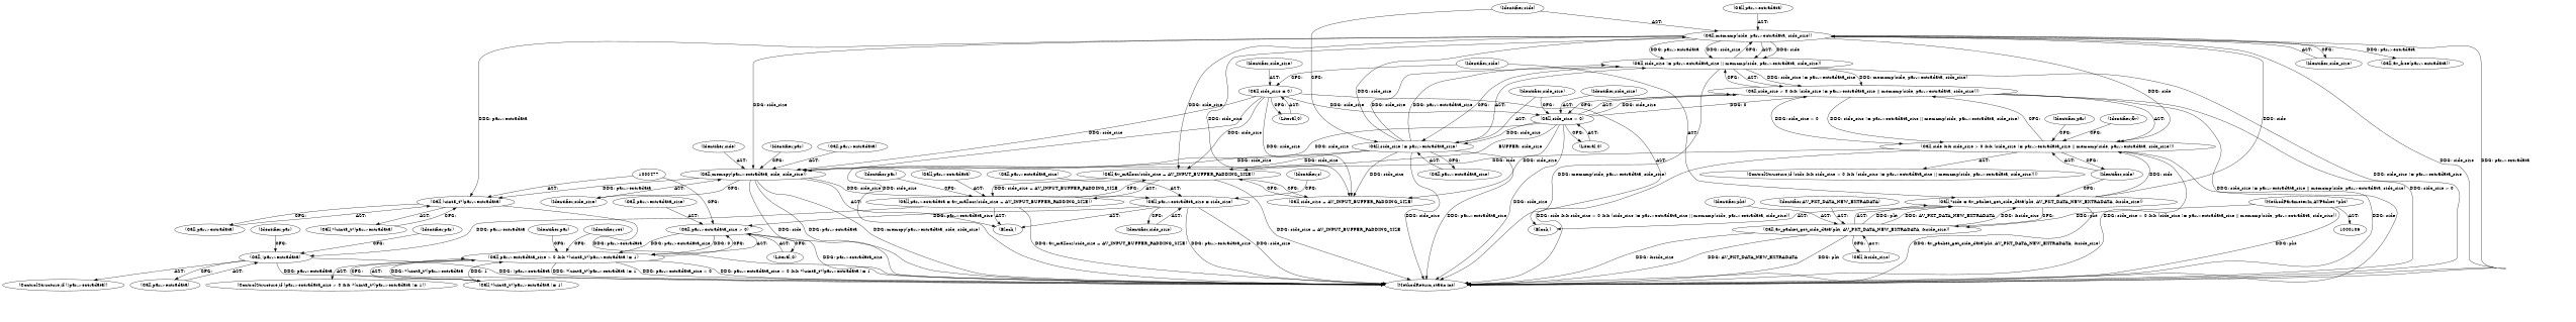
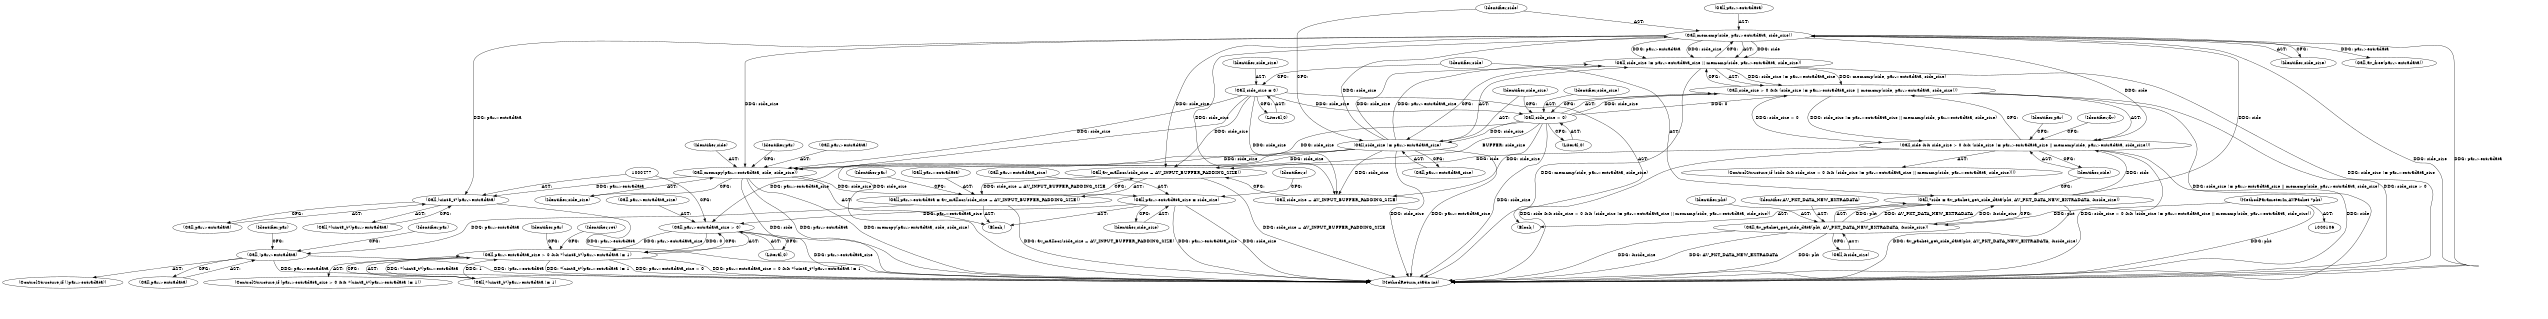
  digraph {
    n1 [label="(Call,memcpy(par->extradata, side, side_size))"]
    n2 [label="(Call,par->extradata_size = side_size)"]
    n3 [label="(Call,(uint8_t*)par->extradata)"]
    n4 [label="(MethodReturn,static int)"]
    n5 [label="(Identifier,side_size)"]
    n6 [label="(Block,)"]
    n7 [label="(Call,par->extradata_size > 0)"]
    n8 [label="(Identifier,side_size)"]
    n9 [label="(Call,par->extradata)"]
    n10 [label="(Call,*(uint8_t*)par->extradata)"]
    n11 [label="(Call,!par->extradata)"]
    n12 [label="(Call,par->extradata)"]
    n13 [label="(ControlStructure,if (!par->extradata))"]
    n14 [label="(Call,par->extradata = av_mallocz(side_size + AV_INPUT_BUFFER_PADDING_SIZE))"]
    n15 [label="(Call,av_mallocz(side_size + AV_INPUT_BUFFER_PADDING_SIZE))"]
    n16 [label="(Call,side_size + AV_INPUT_BUFFER_PADDING_SIZE)"]
    n17 [label="(Call,side_size = 0)"]
    n18 [label="(Call,side_size > 0)"]
    n19 [label="(Literal,0)"]
    n20 [label="(Block,)"]
    n21 [label="(Call,side_size != par->extradata_size)"]
    n22 [label="(Call,side_size > 0 && (side_size != par->extradata_size || memcmp(side, par->extradata, side_size)))"]
    n23 [label="(Literal,0)"]
    n24 [label="(Call,memcmp(side, par->extradata, side_size))"]
    n25 [label="(Call,side_size != par->extradata_size || memcmp(side, par->extradata, side_size))"]
    n26 [label="(Call,par->extradata_size)"]
    n27 [label="(Call,side && side_size > 0 && (side_size != par->extradata_size || memcmp(side, par->extradata, side_size)))"]
    n28 [label="(Identifier,side_size)"]
    n29 [label="(Call,av_free(par->extradata))"]
    n30 [label="(ControlStructure,if (side && side_size > 0 && (side_size != par->extradata_size || memcmp(side, par->extradata, side_size))))"]
    n31 [label="(Identifier,side)"]
    n32 [label="(Call,*side = av_packet_get_side_data(pkt, AV_PKT_DATA_NEW_EXTRADATA, &side_size))"]
    n33 [label="(Call,av_packet_get_side_data(pkt, AV_PKT_DATA_NEW_EXTRADATA, &side_size))"]
    n34 [label="(Call,&side_size)"]
    n35 [label="(MethodParameterIn,AVPacket *pkt)"]
    1000106
    n37 [label="(Call,par->extradata_size > 0 && *(uint8_t*)par->extradata != 1)"]
    n38 [label="(Literal,0)"]
    n39 [label="(ControlStructure,if (par->extradata_size > 0 && *(uint8_t*)par->extradata != 1))"]
    n40 [label="(Call,*(uint8_t*)par->extradata != 1)"]
    n41 [label="(Identifier,par)"]
    n42 [label="(Identifier,side_size)"]
    n43 [label="(Identifier,pkt)"]
    n44 [label="(Call,par->extradata)"]
    n45 [label="(Identifier,par)"]
    n46 [label="(Identifier,side)"]
    n47 [label="(Identifier,par)"]
    n48 [label="(Identifier,side_size)"]
    n49 [label="(Identifier,side)"]
    n50 [label="(Call,par->extradata_size)"]
    n51 [label="(Call,par->extradata)"]
    n52 [label="(Call,par->extradata_size)"]
    n53 [label="(Identifier,side)"]
    n54 [label="(Identifier,AV_PKT_DATA_NEW_EXTRADATA)"]
    n55 [label="(Identifier,side_size)"]
    n56 [label="(Identifier,par)"]
    n57 [label="(Identifier,s)"]
    n58 [label="(Identifier,par)"]
    n59 [label="(Identifier,par)"]
    n60 [label="(Identifier,flv)"]
    n61 [label="(Call,par->extradata)"]
    n62 [label="(Identifier,ret)"]
    1000477
    n1 -> n2 [label="DDG: side_size"]
    n1 -> n3 [label="DDG: par->extradata"]
    n1 -> n4 [label="DDG: memcpy(par->extradata, side, side_size)"]
    n1 -> n4 [label="DDG: side"]
    n1 -> n4 [label="DDG: par->extradata"]
    n1 -> n5 [label="CFG: "]
    n1 -> n6 [label="AST: "]
    n2 -> n4 [label="DDG: par->extradata_size"]
    n2 -> n4 [label="DDG: side_size"]
    n2 -> n6 [label="AST: "]
    n2 -> n7 [label="DDG: par->extradata_size"]
    n2 -> n8 [label="CFG: "]
    n3 -> n4 [label="DDG: par->extradata"]
    n3 -> n9 [label="CFG: "]
    n3 -> n10 [label="AST: "]
    n5 -> n1 [label="AST: "]
    n7 -> n4 [label="DDG: par->extradata_size"]
    n7 -> n37 [label="AST: "]
    n7 -> n37 [label="DDG: par->extradata_size"]
    n7 -> n37 [label="DDG: 0"]
    n7 -> n38 [label="CFG: "]
    n8 -> n2 [label="AST: "]
    n9 -> n3 [label="AST: "]
    n10 -> n3 [label="CFG: "]
    n11 -> n4 [label="DDG: !par->extradata"]
    n11 -> n4 [label="DDG: par->extradata"]
    n11 -> n12 [label="CFG: "]
    n11 -> n13 [label="AST: "]
    n12 -> n11 [label="AST: "]
    n14 -> n4 [label="DDG: av_mallocz(side_size + AV_INPUT_BUFFER_PADDING_SIZE)"]
    n14 -> n6 [label="AST: "]
    n14 -> n11 [label="DDG: par->extradata"]
    n14 -> n15 [label="CFG: "]
    n15 -> n4 [label="DDG: side_size + AV_INPUT_BUFFER_PADDING_SIZE"]
    n15 -> n14 [label="AST: "]
    n15 -> n14 [label="DDG: side_size + AV_INPUT_BUFFER_PADDING_SIZE"]
-   n15 -> n16 [label="CFG: "]
    n16 -> n15 [label="CFG: "]
    n17 -> n1 [label="DDG: side_size"]
    n17 -> n4 [label="DDG: side_size"]
    n17 -> n15 [label="DDG: side_size"]
    n17 -> n16 [label="DDG: side_size"]
    n17 -> n18 [label="DDG: side_size"]
    n17 -> n19 [label="CFG: "]
    n17 -> n20 [label="AST: "]
    n18 -> n1 [label="DDG: side_size"]
    n18 -> n4 [label="DDG: side_size"]
    n18 -> n15 [label="BUFFER: side_size"]
    n18 -> n16 [label="DDG: side_size"]
    n18 -> n21 [label="DDG: side_size"]
    n18 -> n22 [label="AST: "]
    n18 -> n22 [label="DDG: side_size"]
    n18 -> n22 [label="DDG: 0"]
    n18 -> n23 [label="CFG: "]
    n19 -> n17 [label="AST: "]
    n21 -> n1 [label="DDG: side_size"]
    n21 -> n4 [label="DDG: side_size"]
    n21 -> n4 [label="DDG: par->extradata_size"]
+   n21 -> n7 [label="DDG: par->extradata_size"]
    n21 -> n15 [label="DDG: side_size"]
    n21 -> n16 [label="DDG: side_size"]
    n21 -> n24 [label="DDG: side_size"]
    n21 -> n25 [label="AST: "]
    n21 -> n25 [label="DDG: side_size"]
    n21 -> n25 [label="DDG: par->extradata_size"]
    n21 -> n26 [label="CFG: "]
    n22 -> n4 [label="DDG: side_size != par->extradata_size || memcmp(side, par->extradata, side_size)"]
    n22 -> n4 [label="DDG: side_size > 0"]
    n22 -> n18 [label="CFG: "]
    n22 -> n25 [label="CFG: "]
    n22 -> n27 [label="AST: "]
    n22 -> n27 [label="DDG: side_size > 0"]
    n22 -> n27 [label="DDG: side_size != par->extradata_size || memcmp(side, par->extradata, side_size)"]
    n23 -> n18 [label="AST: "]
    n24 -> n1 [label="DDG: side_size"]
    n24 -> n3 [label="DDG: par->extradata"]
    n24 -> n4 [label="DDG: side_size"]
    n24 -> n4 [label="DDG: par->extradata"]
    n24 -> n15 [label="DDG: side_size"]
    n24 -> n16 [label="DDG: side_size"]
    n24 -> n25 [label="AST: "]
    n24 -> n25 [label="DDG: side"]
    n24 -> n25 [label="DDG: par->extradata"]
    n24 -> n25 [label="DDG: side_size"]
    n24 -> n27 [label="DDG: side"]
    n24 -> n28 [label="CFG: "]
    n24 -> n29 [label="DDG: par->extradata"]
    n25 -> n4 [label="DDG: side_size != par->extradata_size"]
    n25 -> n4 [label="DDG: memcmp(side, par->extradata, side_size)"]
    n25 -> n21 [label="CFG: "]
    n25 -> n22 [label="AST: "]
    n25 -> n22 [label="DDG: side_size != par->extradata_size"]
    n25 -> n22 [label="DDG: memcmp(side, par->extradata, side_size)"]
    n25 -> n24 [label="CFG: "]
    n26 -> n21 [label="AST: "]
    n27 -> n1 [label="DDG: side"]
    n27 -> n4 [label="DDG: side_size > 0 && (side_size != par->extradata_size || memcmp(side, par->extradata, side_size))"]
    n27 -> n4 [label="DDG: side"]
    n27 -> n4 [label="DDG: side && side_size > 0 && (side_size != par->extradata_size || memcmp(side, par->extradata, side_size))"]
    n27 -> n22 [label="CFG: "]
    n27 -> n30 [label="AST: "]
    n27 -> n31 [label="CFG: "]
    n28 -> n24 [label="AST: "]
    n31 -> n27 [label="AST: "]
    n31 -> n32 [label="CFG: "]
    n32 -> n4 [label="DDG: av_packet_get_side_data(pkt, AV_PKT_DATA_NEW_EXTRADATA, &side_size)"]
    n32 -> n20 [label="AST: "]
    n32 -> n24 [label="DDG: side"]
    n32 -> n27 [label="DDG: side"]
    n32 -> n33 [label="CFG: "]
    n33 -> n4 [label="DDG: &side_size"]
    n33 -> n4 [label="DDG: AV_PKT_DATA_NEW_EXTRADATA"]
    n33 -> n4 [label="DDG: pkt"]
    n33 -> n32 [label="AST: "]
    n33 -> n32 [label="DDG: pkt"]
    n33 -> n32 [label="DDG: AV_PKT_DATA_NEW_EXTRADATA"]
    n33 -> n32 [label="DDG: &side_size"]
    n33 -> n34 [label="CFG: "]
    n34 -> n33 [label="AST: "]
    n35 -> n4 [label="DDG: pkt"]
    n35 -> n33 [label="DDG: pkt"]
    n35 -> 1000106 [label="AST: "]
    n37 -> n4 [label="DDG: par->extradata_size > 0 && *(uint8_t*)par->extradata != 1"]
    n37 -> n4 [label="DDG: *(uint8_t*)par->extradata != 1"]
    n37 -> n4 [label="DDG: par->extradata_size > 0"]
    n37 -> n7 [label="CFG: "]
    n37 -> n39 [label="AST: "]
    n37 -> n40 [label="CFG: "]
    n38 -> n7 [label="AST: "]
    n40 -> n37 [label="AST: "]
    n40 -> n37 [label="DDG: *(uint8_t*)par->extradata"]
    n40 -> n37 [label="DDG: 1"]
    n41 -> n37 [label="CFG: "]
    n42 -> n18 [label="CFG: "]
    n42 -> n21 [label="AST: "]
    n43 -> n33 [label="AST: "]
    n44 -> n14 [label="AST: "]
    n45 -> n11 [label="CFG: "]
    n46 -> n1 [label="AST: "]
    n47 -> n11 [label="CFG: "]
    n48 -> n18 [label="AST: "]
    n49 -> n21 [label="CFG: "]
    n49 -> n24 [label="AST: "]
    n50 -> n7 [label="AST: "]
    n51 -> n24 [label="AST: "]
    n52 -> n2 [label="AST: "]
    n53 -> n17 [label="CFG: "]
    n53 -> n32 [label="AST: "]
    n54 -> n33 [label="AST: "]
    n55 -> n17 [label="AST: "]
    n56 -> n27 [label="CFG: "]
    n57 -> n2 [label="CFG: "]
    n58 -> n14 [label="CFG: "]
    n59 -> n1 [label="CFG: "]
    n60 -> n27 [label="CFG: "]
    n61 -> n1 [label="AST: "]
    n62 -> n37 [label="CFG: "]
    1000477 -> n3 [label="AST: "]
    1000477 -> n7 [label="CFG: "]
  }
